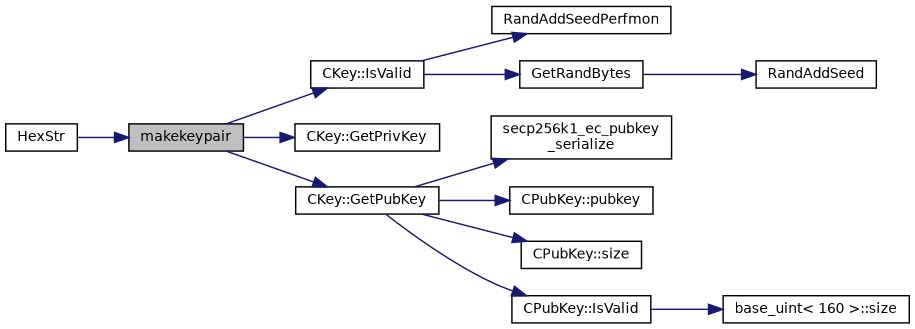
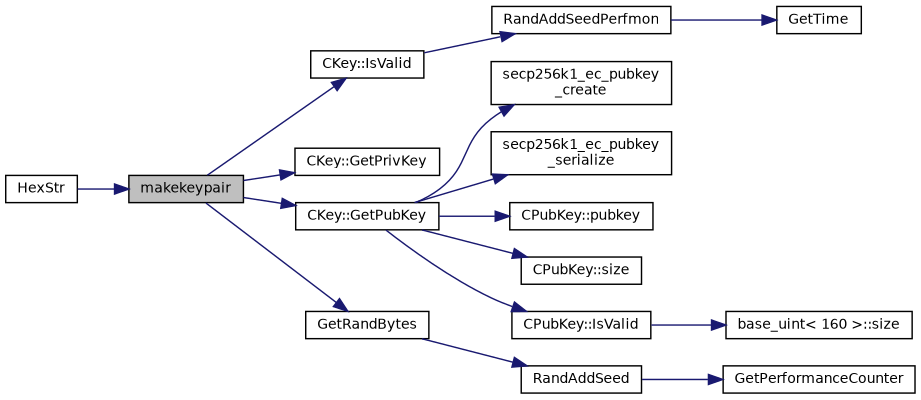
  digraph {
    rankdir=LR
    node [color=black fillcolor=white fontname=Helvetica fontsize=10 shape=record style=filled]
    edge [color=midnightblue fontname=Helvetica fontsize=10 labelfontname=Helvetica labelfontsize=10 style=solid]
    n1 [fillcolor=grey75 fontcolor=black height=0.2 label=makekeypair width=0.4]
    n2 [height=0.2 label="CKey::IsValid" width=0.4]
    n3 [height=0.2 label="CKey::GetPrivKey" width=0.4]
    n4 [height=0.2 label="CKey::GetPubKey" width=0.4]
    n5 [height=0.2 label=RandAddSeedPerfmon width=0.4]
    n6 [height=0.2 label=GetRandBytes width=0.4]
    n7 [height=0.2 label=HexStr width=0.4]
+   n8 [height=0.2 label="secp256k1_ec_pubkey\l_create" width=0.4]
    n9 [height=0.2 label="secp256k1_ec_pubkey\l_serialize" width=0.4]
    n10 [height=0.2 label="CPubKey::pubkey" width=0.4]
    n11 [height=0.2 label="CPubKey::size" width=0.4]
    n12 [height=0.2 label="CPubKey::IsValid" width=0.4]
+   n13 [height=0.2 label=GetTime width=0.4]
    n14 [height=0.2 label=RandAddSeed width=0.4]
+   n15 [height=0.2 label=GetPerformanceCounter width=0.4]
    n16 [height=0.2 label="base_uint\< 160 \>::size" width=0.4]
    n1 -> n2
    n1 -> n3
    n1 -> n4
    n2 -> n5
-   n2 -> n6
+   n1 -> n6
+   n4 -> n8
    n4 -> n9
    n4 -> n10
    n4 -> n11
    n4 -> n12
+   n5 -> n13
    n6 -> n14
    n7 -> n1
    n12 -> n16
+   n14 -> n15
  }
